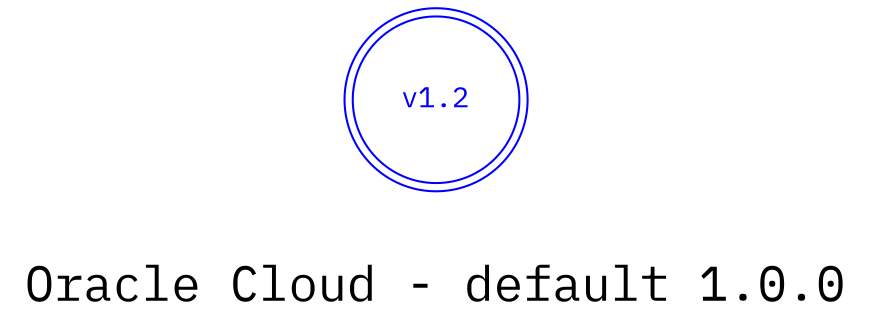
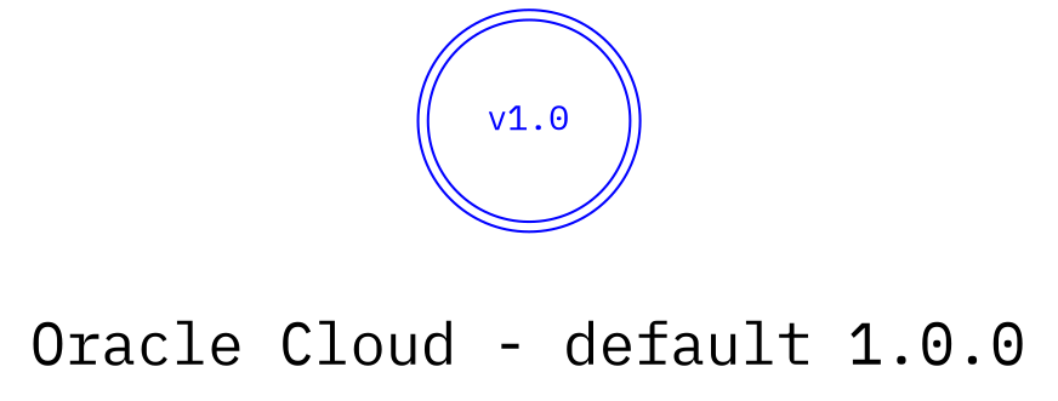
  digraph {
    fontsize=24
    label="Oracle Cloud - default 1.0.0"
    splines=true
    fontname="IBM Plex Mono"
-   "v1.0" [color=blue fontcolor=blue shape=doublecircle fontname="IBM Plex Mono" label="v1.2"]
+   "v1.0" [color=blue fontcolor=blue shape=doublecircle fontname="IBM Plex Mono"]
  }
